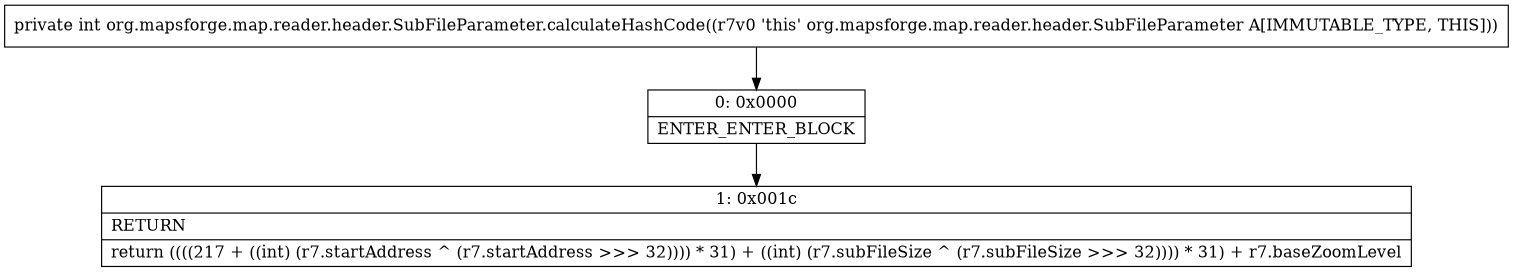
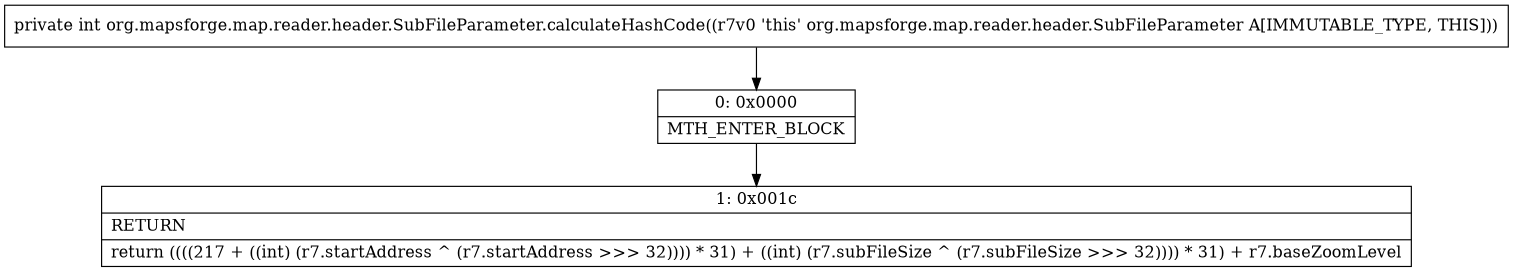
  digraph {
    node [shape=record]
-   n1 [label="{0\:\ 0x0000|ENTER_ENTER_BLOCK\l}"]
+   n1 [label="{0\:\ 0x0000|MTH_ENTER_BLOCK\l}"]
    n2 [label="{1\:\ 0x001c|RETURN\l|return ((((217 + ((int) (r7.startAddress ^ (r7.startAddress \>\>\> 32)))) * 31) + ((int) (r7.subFileSize ^ (r7.subFileSize \>\>\> 32)))) * 31) + r7.baseZoomLevel\l}"]
    n3 [label="{private int org.mapsforge.map.reader.header.SubFileParameter.calculateHashCode((r7v0 'this' org.mapsforge.map.reader.header.SubFileParameter A[IMMUTABLE_TYPE, THIS])) }"]
    n1 -> n2
    n3 -> n1
  }
